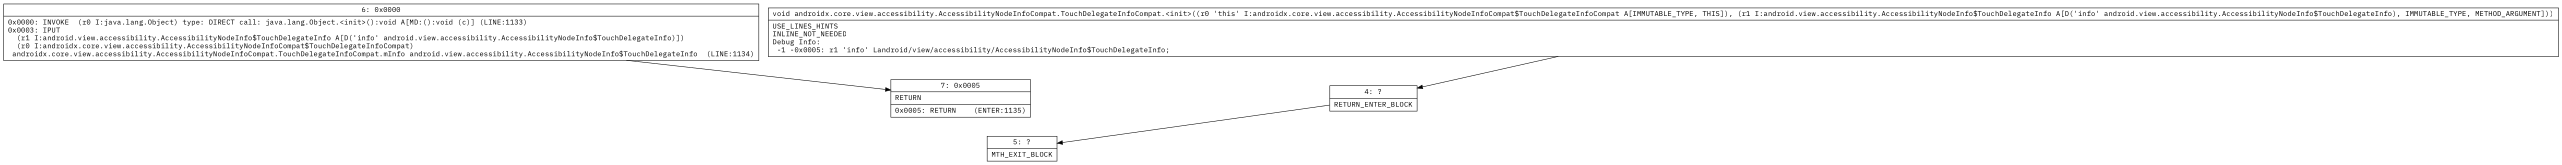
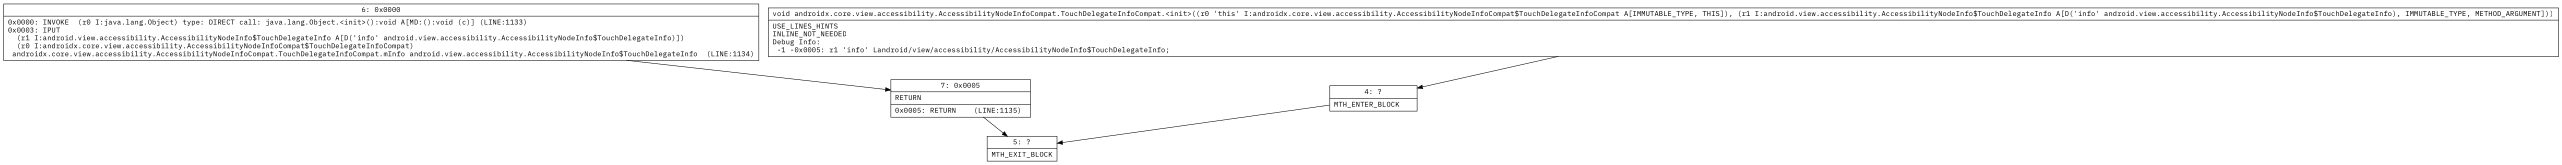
  digraph {
    fontname="IBM Plex Mono"
    node [fontname="IBM Plex Mono" shape=record]
    edge [fontname="IBM Plex Mono"]
-   n1 [label="{4\:\ ?|RETURN_ENTER_BLOCK\l}"]
+   n1 [label="{4\:\ ?|MTH_ENTER_BLOCK\l}"]
    n2 [label="{5\:\ ?|MTH_EXIT_BLOCK\l}"]
    n3 [label="{6\:\ 0x0000|0x0000: INVOKE  (r0 I:java.lang.Object) type: DIRECT call: java.lang.Object.\<init\>():void A[MD:():void (c)] (LINE:1133)\l0x0003: IPUT  \l  (r1 I:android.view.accessibility.AccessibilityNodeInfo$TouchDelegateInfo A[D('info' android.view.accessibility.AccessibilityNodeInfo$TouchDelegateInfo)])\l  (r0 I:androidx.core.view.accessibility.AccessibilityNodeInfoCompat$TouchDelegateInfoCompat)\l androidx.core.view.accessibility.AccessibilityNodeInfoCompat.TouchDelegateInfoCompat.mInfo android.view.accessibility.AccessibilityNodeInfo$TouchDelegateInfo  (LINE:1134)\l}"]
-   n4 [label="{7\:\ 0x0005|RETURN\l|0x0005: RETURN    (ENTER:1135)\l}"]
+   n4 [label="{7\:\ 0x0005|RETURN\l|0x0005: RETURN    (LINE:1135)\l}"]
    n5 [label="{void androidx.core.view.accessibility.AccessibilityNodeInfoCompat.TouchDelegateInfoCompat.\<init\>((r0 'this' I:androidx.core.view.accessibility.AccessibilityNodeInfoCompat$TouchDelegateInfoCompat A[IMMUTABLE_TYPE, THIS]), (r1 I:android.view.accessibility.AccessibilityNodeInfo$TouchDelegateInfo A[D('info' android.view.accessibility.AccessibilityNodeInfo$TouchDelegateInfo), IMMUTABLE_TYPE, METHOD_ARGUMENT]))  | USE_LINES_HINTS\lINLINE_NOT_NEEDED\lDebug Info:\l  \-1 \-0x0005: r1 'info' Landroid\/view\/accessibility\/AccessibilityNodeInfo$TouchDelegateInfo;\l}"]
    n1 -> n2
    n3 -> n4
+   n4 -> n2
    n5 -> n1
  }
